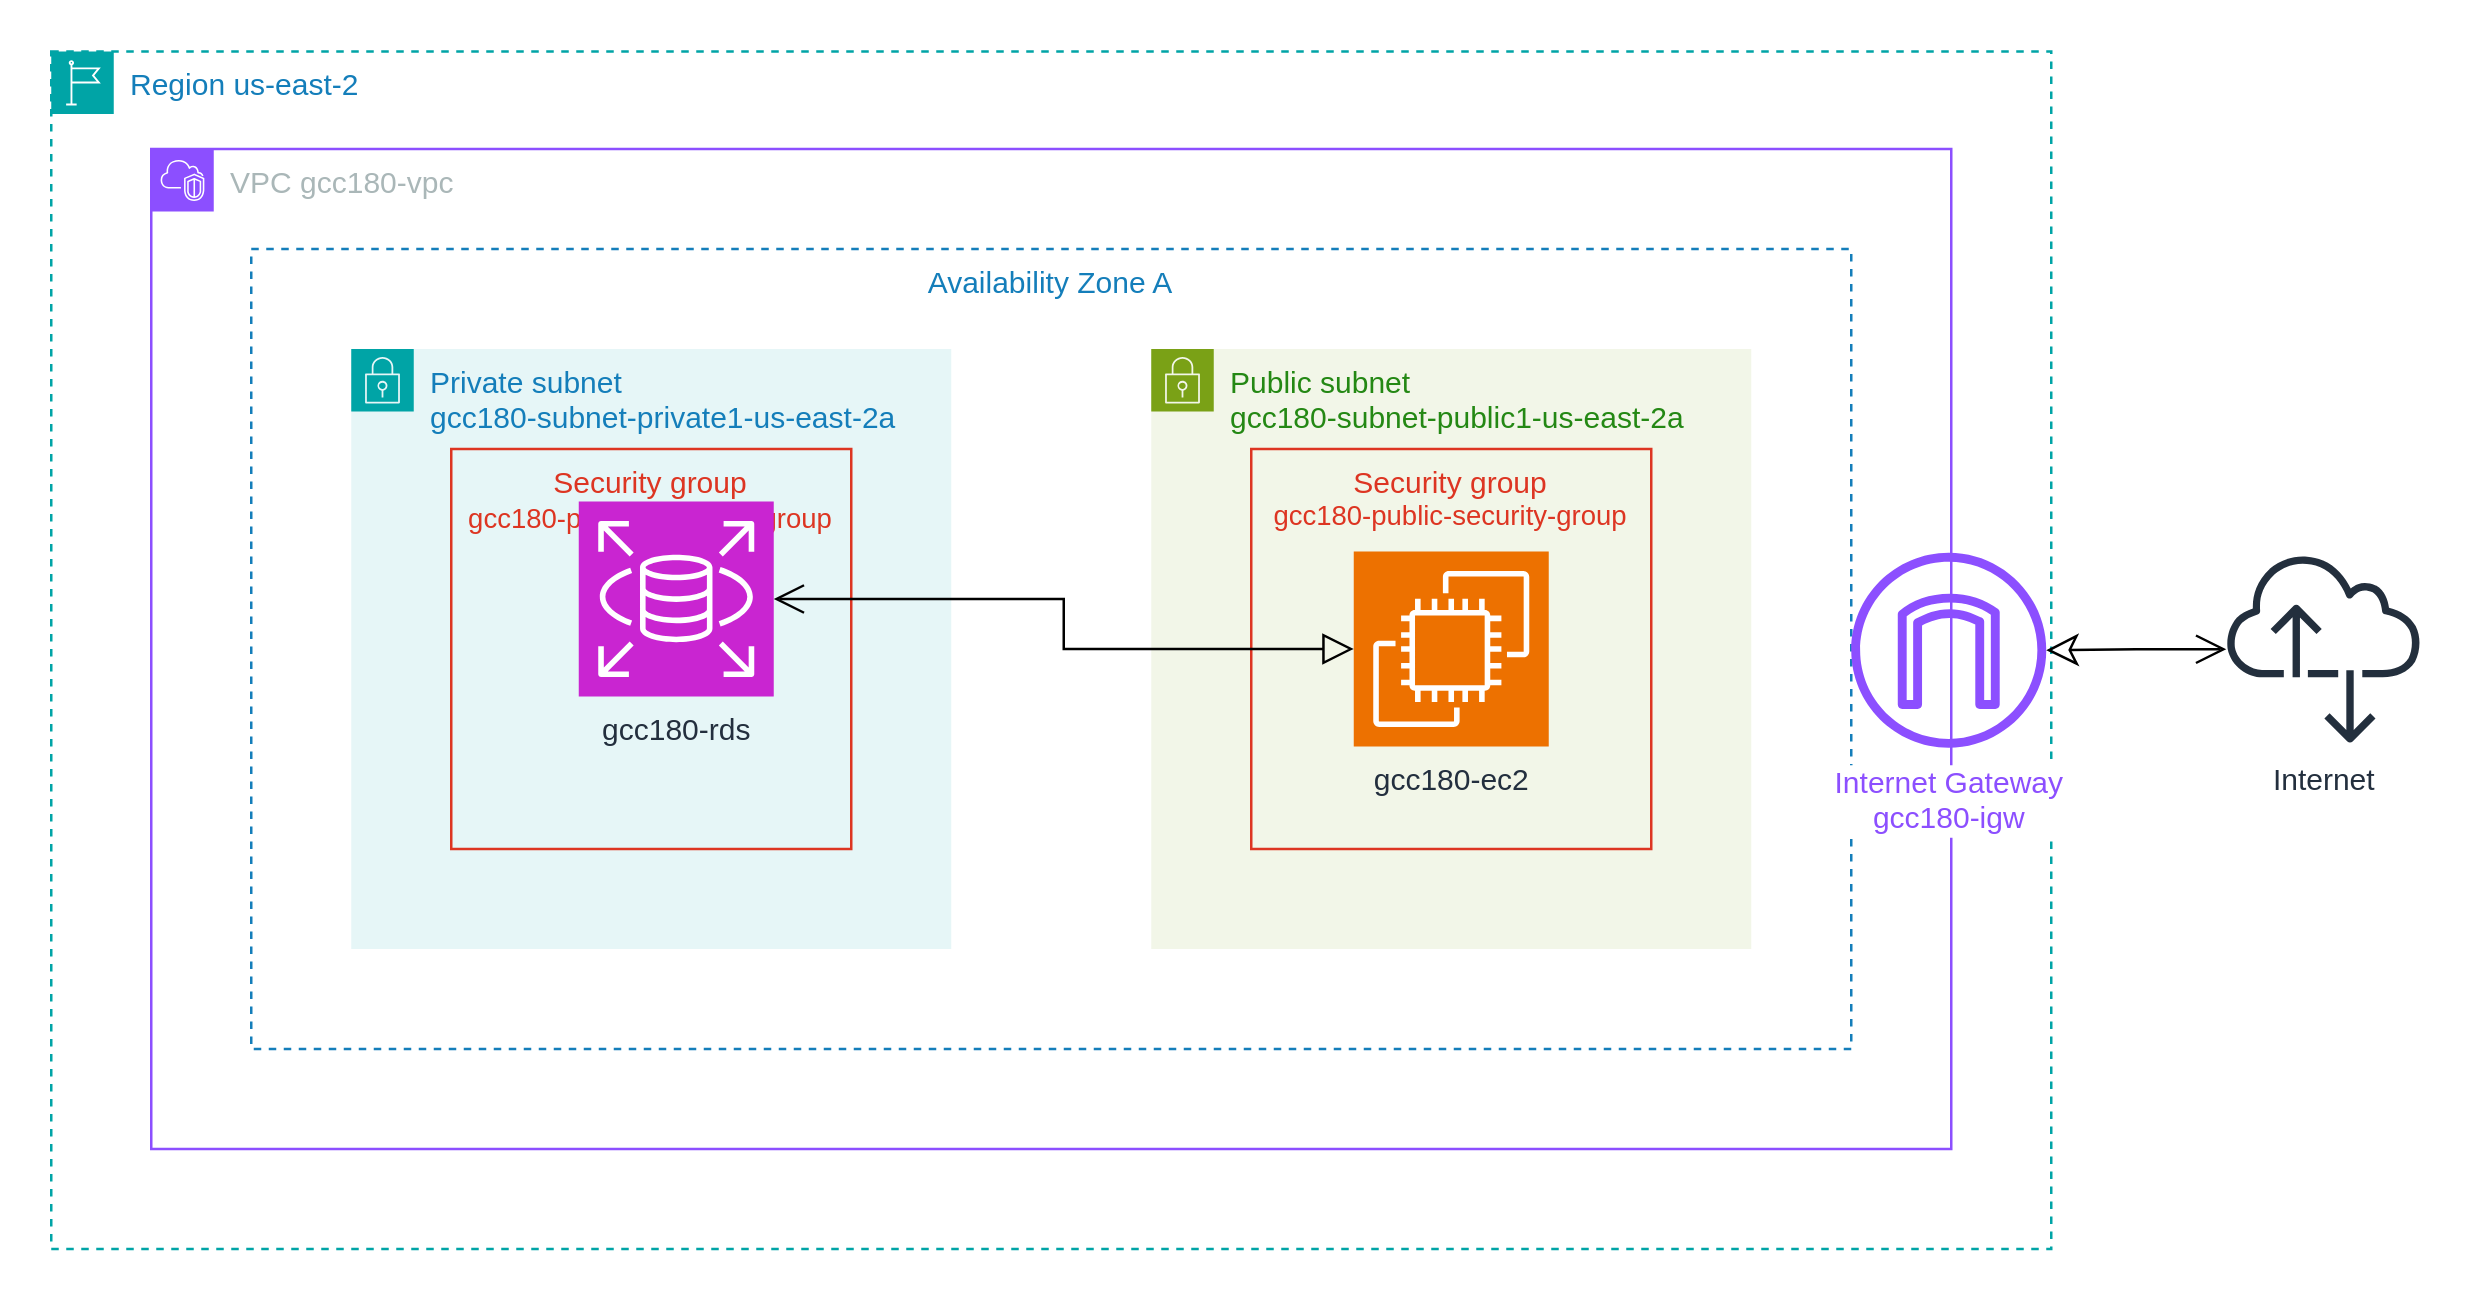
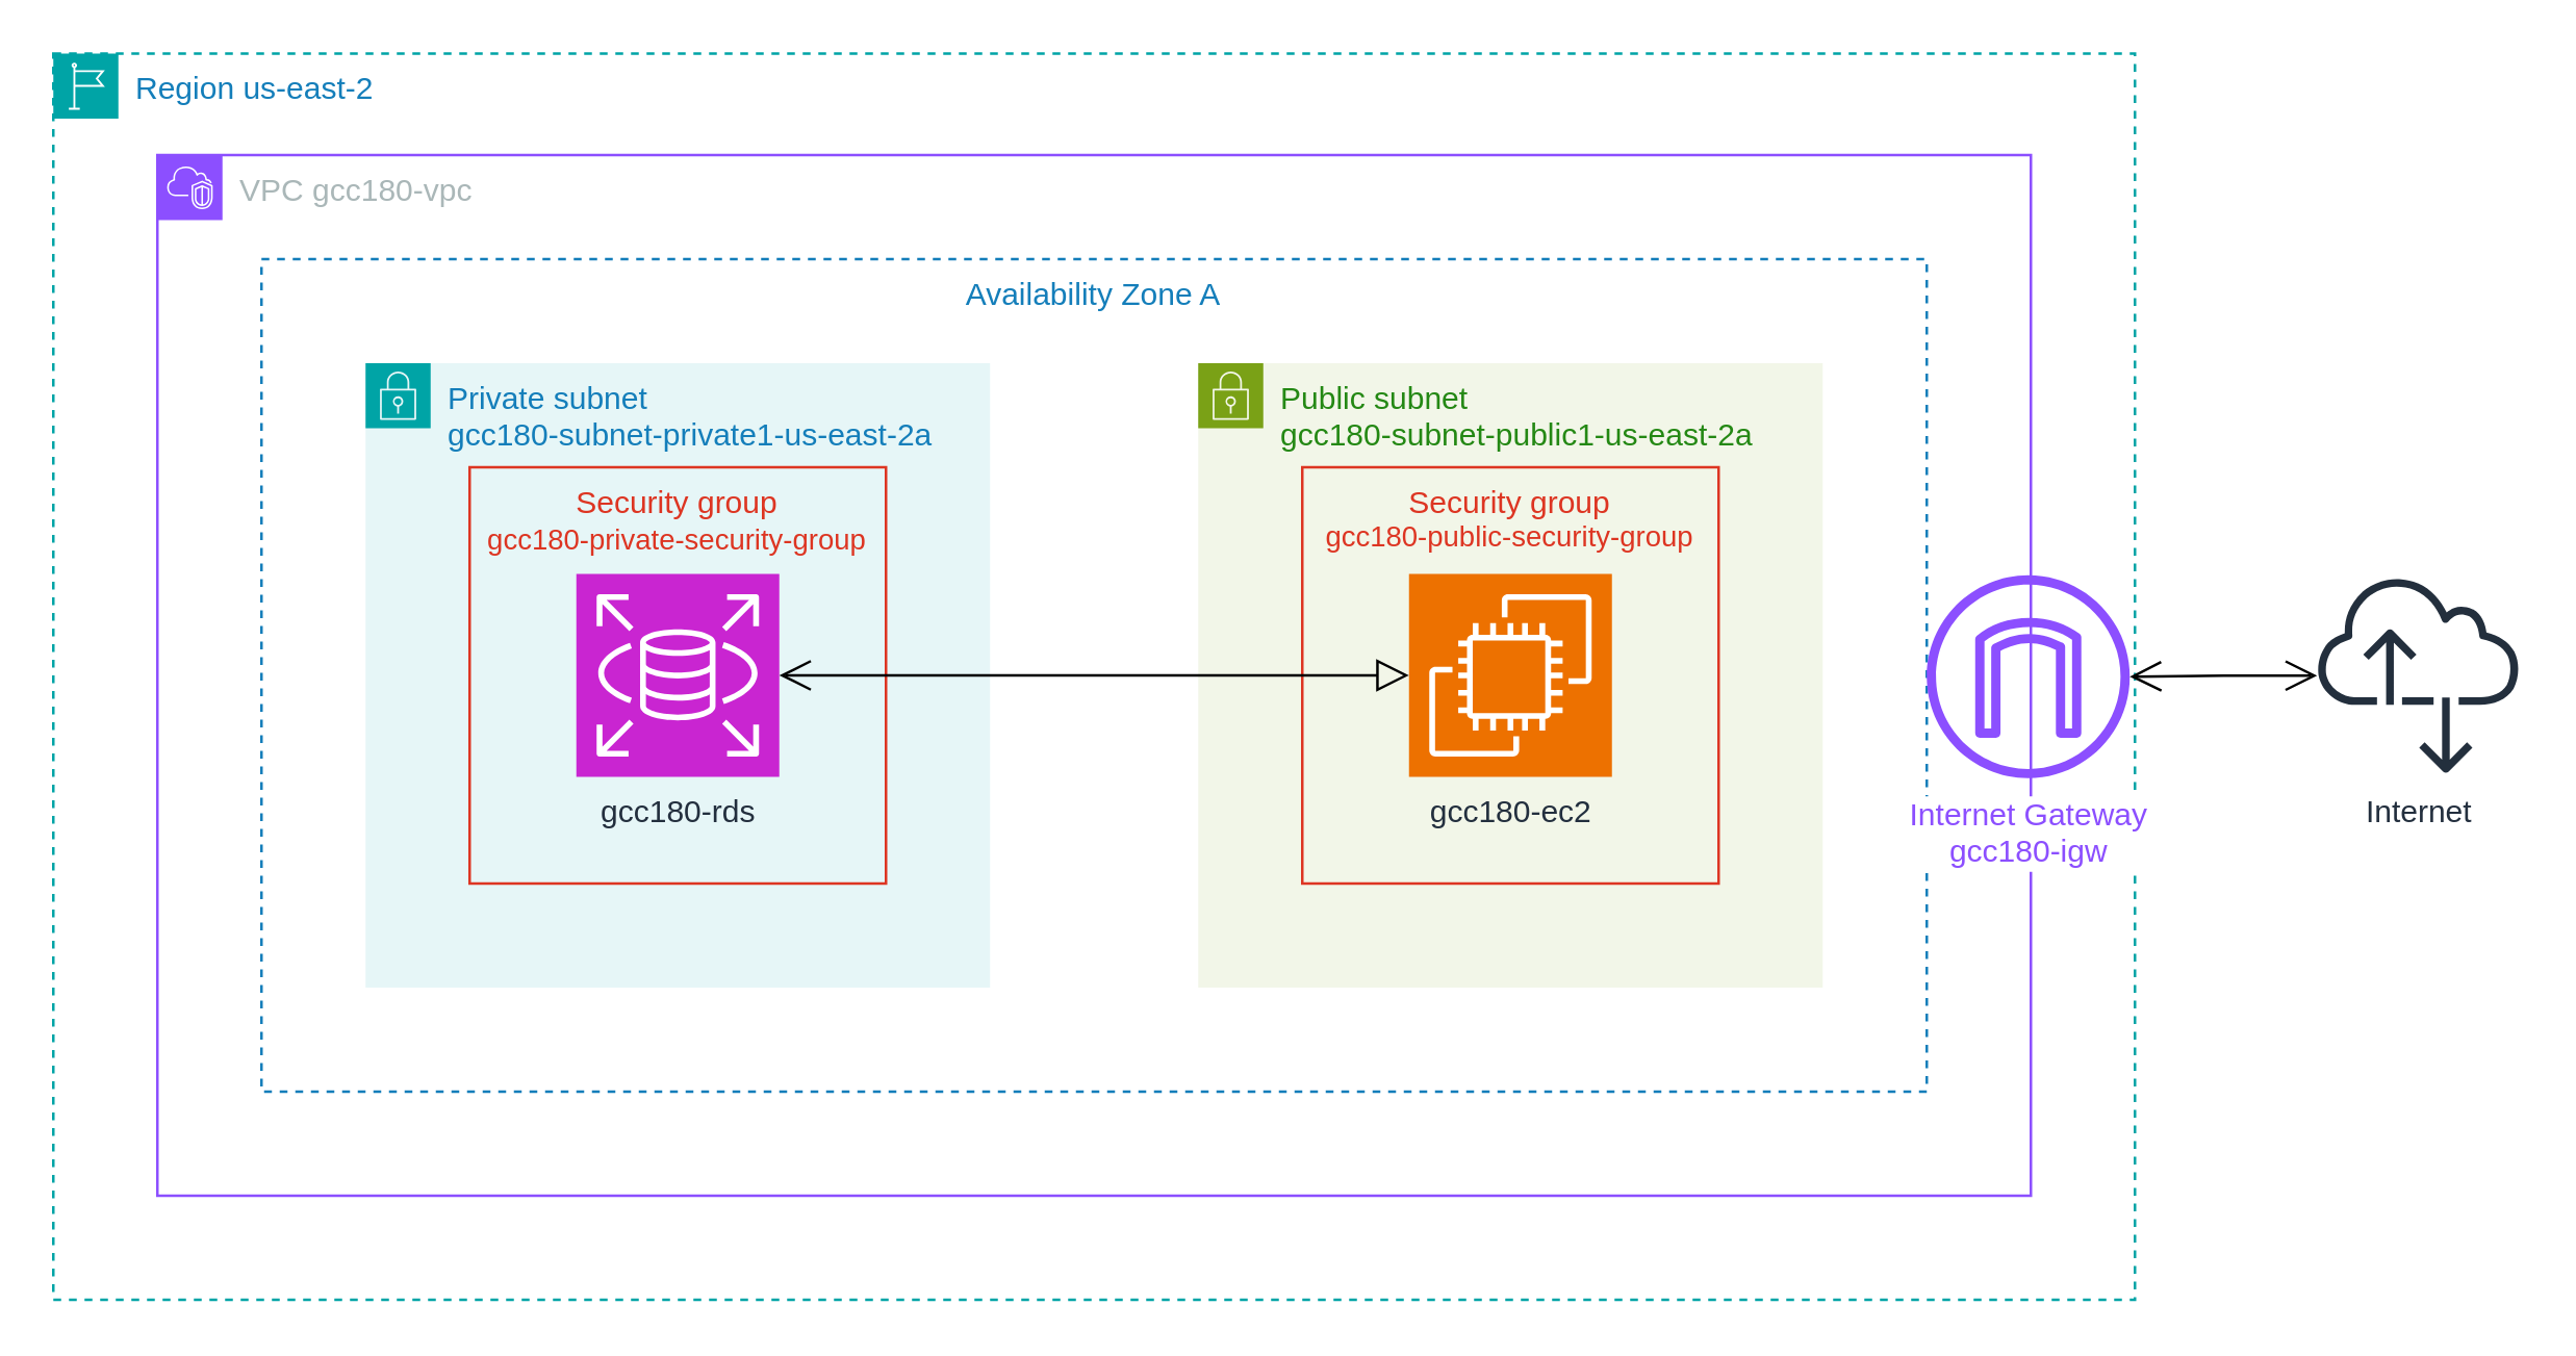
  <mxCell id="0" />
  <mxCell id="1" parent="0" />
  <mxCell id="2" value="VPC gcc180-vpc" style="points=[[0,0],[0.25,0],[0.5,0],[0.75,0],[1,0],[1,0.25],[1,0.5],[1,0.75],[1,1],[0.75,1],[0.5,1],[0.25,1],[0,1],[0,0.75],[0,0.5],[0,0.25]];outlineConnect=0;gradientColor=none;html=1;whiteSpace=wrap;fontSize=12;fontStyle=0;container=1;pointerEvents=0;collapsible=0;recursiveResize=0;shape=mxgraph.aws4.group;grIcon=mxgraph.aws4.group_vpc2;strokeColor=#8C4FFF;fillColor=none;verticalAlign=top;align=left;spacingLeft=30;fontColor=#AAB7B8;dashed=0;" vertex="1" parent="1"><mxGeometry x="60" y="59" width="720" height="400" as="geometry" /></mxCell>
  <mxCell id="3" value="Availability Zone A" style="fillColor=none;strokeColor=#147EBA;dashed=1;verticalAlign=top;fontStyle=0;fontColor=#147EBA;whiteSpace=wrap;html=1;movable=1;resizable=1;rotatable=1;deletable=1;editable=1;locked=0;connectable=1;" vertex="1" parent="1"><mxGeometry x="100" y="99" width="640" height="320" as="geometry" /></mxCell>
  <mxCell id="4" value="Private subnet&lt;br&gt;gcc180-subnet-private1-us-east-2a" style="points=[[0,0],[0.25,0],[0.5,0],[0.75,0],[1,0],[1,0.25],[1,0.5],[1,0.75],[1,1],[0.75,1],[0.5,1],[0.25,1],[0,1],[0,0.75],[0,0.5],[0,0.25]];outlineConnect=0;gradientColor=none;html=1;whiteSpace=wrap;fontSize=12;fontStyle=0;container=1;pointerEvents=0;collapsible=0;recursiveResize=0;shape=mxgraph.aws4.group;grIcon=mxgraph.aws4.group_security_group;grStroke=0;strokeColor=#00A4A6;fillColor=#E6F6F7;verticalAlign=top;align=left;spacingLeft=30;fontColor=#147EBA;dashed=0;movable=1;resizable=1;rotatable=1;deletable=1;editable=1;locked=0;connectable=1;" vertex="1" parent="1"><mxGeometry x="140" y="139" width="240" height="240" as="geometry" /></mxCell>
  <mxCell id="5" value="Security group&lt;div&gt;&lt;font style=&quot;font-size: 11px;&quot;&gt;gcc180-private-security-group&lt;/font&gt;&lt;br&gt;&lt;/div&gt;" style="fillColor=none;strokeColor=#DD3522;verticalAlign=top;fontStyle=0;fontColor=#DD3522;whiteSpace=wrap;html=1;movable=1;resizable=1;rotatable=1;deletable=1;editable=1;locked=0;connectable=1;" vertex="1" parent="4"><mxGeometry x="40" y="40" width="160" height="160" as="geometry" /></mxCell>
- <mxCell id="6" value="gcc180-rds" style="sketch=0;points=[[0,0,0],[0.25,0,0],[0.5,0,0],[0.75,0,0],[1,0,0],[0,1,0],[0.25,1,0],[0.5,1,0],[0.75,1,0],[1,1,0],[0,0.25,0],[0,0.5,0],[0,0.75,0],[1,0.25,0],[1,0.5,0],[1,0.75,0]];outlineConnect=0;fontColor=#232F3E;fillColor=#C925D1;strokeColor=#ffffff;dashed=0;verticalLabelPosition=bottom;verticalAlign=top;align=center;html=1;fontSize=12;fontStyle=0;aspect=fixed;shape=mxgraph.aws4.resourceIcon;resIcon=mxgraph.aws4.rds;movable=1;resizable=1;rotatable=1;deletable=1;editable=1;locked=0;connectable=1;" vertex="1" parent="4"><mxGeometry x="91" y="61" width="78" height="78" as="geometry" /></mxCell>
+ <mxCell id="6" value="gcc180-rds" style="sketch=0;points=[[0,0,0],[0.25,0,0],[0.5,0,0],[0.75,0,0],[1,0,0],[0,1,0],[0.25,1,0],[0.5,1,0],[0.75,1,0],[1,1,0],[0,0.25,0],[0,0.5,0],[0,0.75,0],[1,0.25,0],[1,0.5,0],[1,0.75,0]];outlineConnect=0;fontColor=#232F3E;fillColor=#C925D1;strokeColor=#ffffff;dashed=0;verticalLabelPosition=bottom;verticalAlign=top;align=center;html=1;fontSize=12;fontStyle=0;aspect=fixed;shape=mxgraph.aws4.resourceIcon;resIcon=mxgraph.aws4.rds;movable=1;resizable=1;rotatable=1;deletable=1;editable=1;locked=0;connectable=1;" vertex="1" parent="4"><mxGeometry x="81" y="81" width="78" height="78" as="geometry" /></mxCell>
  <mxCell id="7" value="Region us-east-2" style="points=[[0,0],[0.25,0],[0.5,0],[0.75,0],[1,0],[1,0.25],[1,0.5],[1,0.75],[1,1],[0.75,1],[0.5,1],[0.25,1],[0,1],[0,0.75],[0,0.5],[0,0.25]];outlineConnect=0;gradientColor=none;html=1;whiteSpace=wrap;fontSize=12;fontStyle=0;container=1;pointerEvents=0;collapsible=0;recursiveResize=0;shape=mxgraph.aws4.group;grIcon=mxgraph.aws4.group_region;strokeColor=#00A4A6;fillColor=none;verticalAlign=top;align=left;spacingLeft=30;fontColor=#147EBA;dashed=1;" vertex="1" parent="1"><mxGeometry x="20" y="20" width="800" height="479" as="geometry" /></mxCell>
  <mxCell id="8" value="&lt;font color=&quot;#8c4fff&quot;&gt;Internet Gateway&lt;br&gt;gcc180-igw&lt;/font&gt;" style="sketch=0;outlineConnect=0;fontColor=#232F3E;gradientColor=none;fillColor=#8C4FFF;strokeColor=none;dashed=0;verticalLabelPosition=bottom;verticalAlign=top;align=center;html=1;fontSize=12;fontStyle=0;aspect=fixed;pointerEvents=1;shape=mxgraph.aws4.internet_gateway;labelBackgroundColor=default;labelBorderColor=none;textShadow=0;" vertex="1" parent="7"><mxGeometry x="720" y="200.5" width="78" height="78" as="geometry" /></mxCell>
  <mxCell id="9" value="Public subnet&lt;br&gt;gcc180-subnet-public1-us-east-2a" style="points=[[0,0],[0.25,0],[0.5,0],[0.75,0],[1,0],[1,0.25],[1,0.5],[1,0.75],[1,1],[0.75,1],[0.5,1],[0.25,1],[0,1],[0,0.75],[0,0.5],[0,0.25]];outlineConnect=0;gradientColor=none;html=1;whiteSpace=wrap;fontSize=12;fontStyle=0;container=1;pointerEvents=0;collapsible=0;recursiveResize=0;shape=mxgraph.aws4.group;grIcon=mxgraph.aws4.group_security_group;grStroke=0;strokeColor=#7AA116;fillColor=#F2F6E8;verticalAlign=top;align=left;spacingLeft=30;fontColor=#248814;dashed=0;movable=1;resizable=1;rotatable=1;deletable=1;editable=1;locked=0;connectable=1;" vertex="1" parent="1"><mxGeometry x="460" y="139" width="240" height="240" as="geometry" /></mxCell>
  <mxCell id="10" value="Security group&lt;div style=&quot;font-size: 11px;&quot;&gt;&lt;font style=&quot;font-size: 11px;&quot;&gt;gcc180-public-security-grou&lt;/font&gt;&lt;span style=&quot;font-size: 11px;&quot;&gt;p&lt;/span&gt;&lt;br&gt;&lt;/div&gt;" style="fillColor=none;strokeColor=#DD3522;verticalAlign=top;fontStyle=0;fontColor=#DD3522;whiteSpace=wrap;html=1;movable=1;resizable=1;rotatable=1;deletable=1;editable=1;locked=0;connectable=1;" vertex="1" parent="9"><mxGeometry x="40" y="40" width="160" height="160" as="geometry" /></mxCell>
  <mxCell id="11" value="gcc180-ec2" style="sketch=0;points=[[0,0,0],[0.25,0,0],[0.5,0,0],[0.75,0,0],[1,0,0],[0,1,0],[0.25,1,0],[0.5,1,0],[0.75,1,0],[1,1,0],[0,0.25,0],[0,0.5,0],[0,0.75,0],[1,0.25,0],[1,0.5,0],[1,0.75,0]];outlineConnect=0;fontColor=#232F3E;fillColor=#ED7100;strokeColor=#ffffff;dashed=0;verticalLabelPosition=bottom;verticalAlign=top;align=center;html=1;fontSize=12;fontStyle=0;aspect=fixed;shape=mxgraph.aws4.resourceIcon;resIcon=mxgraph.aws4.ec2;movable=1;resizable=1;rotatable=1;deletable=1;editable=1;locked=0;connectable=1;" vertex="1" parent="9"><mxGeometry x="81" y="81" width="78" height="78" as="geometry" /></mxCell>
- <mxCell id="12" style="edgeStyle=orthogonalEdgeStyle;rounded=0;orthogonalLoop=1;jettySize=auto;html=1;startArrow=open;startFill=0;endArrow=classic;endFill=0;endSize=10;startSize=10;" edge="1" parent="1" source="13" target="8"><mxGeometry relative="1" as="geometry" /></mxCell>
+ <mxCell id="12" style="edgeStyle=orthogonalEdgeStyle;rounded=0;orthogonalLoop=1;jettySize=auto;html=1;startArrow=open;startFill=0;endArrow=open;endFill=0;endSize=10;startSize=10;" edge="1" parent="1" source="13" target="8"><mxGeometry relative="1" as="geometry" /></mxCell>
  <mxCell id="13" value="Internet" style="sketch=0;outlineConnect=0;fontColor=#232F3E;gradientColor=none;fillColor=#232F3D;strokeColor=none;dashed=0;verticalLabelPosition=bottom;verticalAlign=top;align=center;html=1;fontSize=12;fontStyle=0;aspect=fixed;pointerEvents=1;shape=mxgraph.aws4.internet_alt2;" vertex="1" parent="1"><mxGeometry x="890" y="220" width="78" height="78" as="geometry" /></mxCell>
  <mxCell id="14" style="edgeStyle=orthogonalEdgeStyle;rounded=0;orthogonalLoop=1;jettySize=auto;html=1;entryX=0;entryY=0.5;entryDx=0;entryDy=0;entryPerimeter=0;startArrow=open;startFill=0;endArrow=block;endFill=0;endSize=10;startSize=10;movable=1;resizable=1;rotatable=1;deletable=1;editable=1;locked=0;connectable=1;" edge="1" parent="1" source="6" target="11"><mxGeometry relative="1" as="geometry" /></mxCell>
